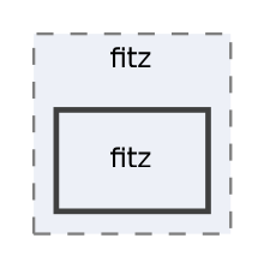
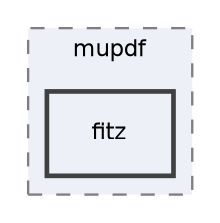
  digraph {
    compound=true
    n1 [color=grey25 fillcolor="#edf0f7" fontname=Helvetica fontsize=10 label=fitz shape=box style="filled,bold,"]
    subgraph cluster_1 {
      bgcolor="#edf0f7"
      fontname=Helvetica
      fontsize=10
-     label=fitz
+     label=mupdf
      pencolor=grey50
      style="filled,dashed,"
      n1
    }
  }
